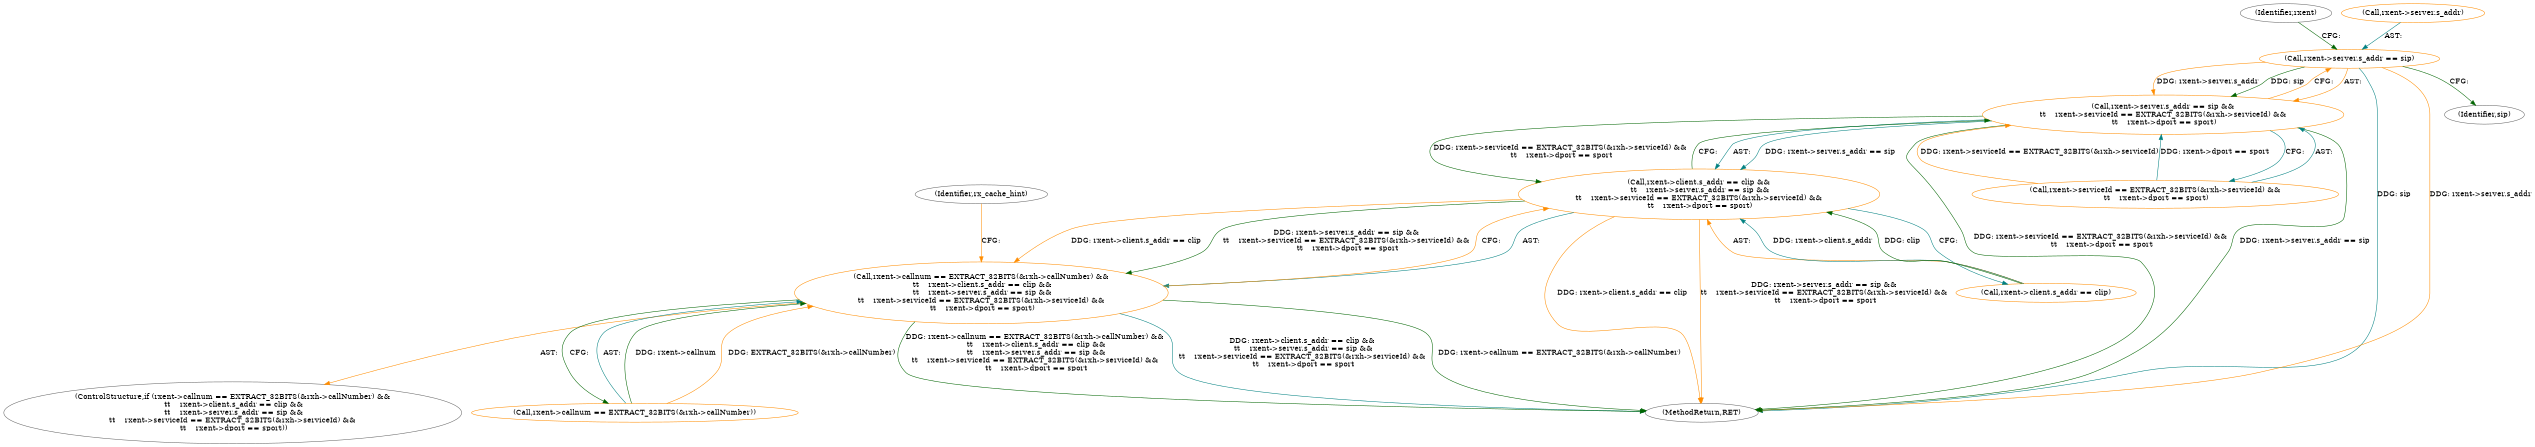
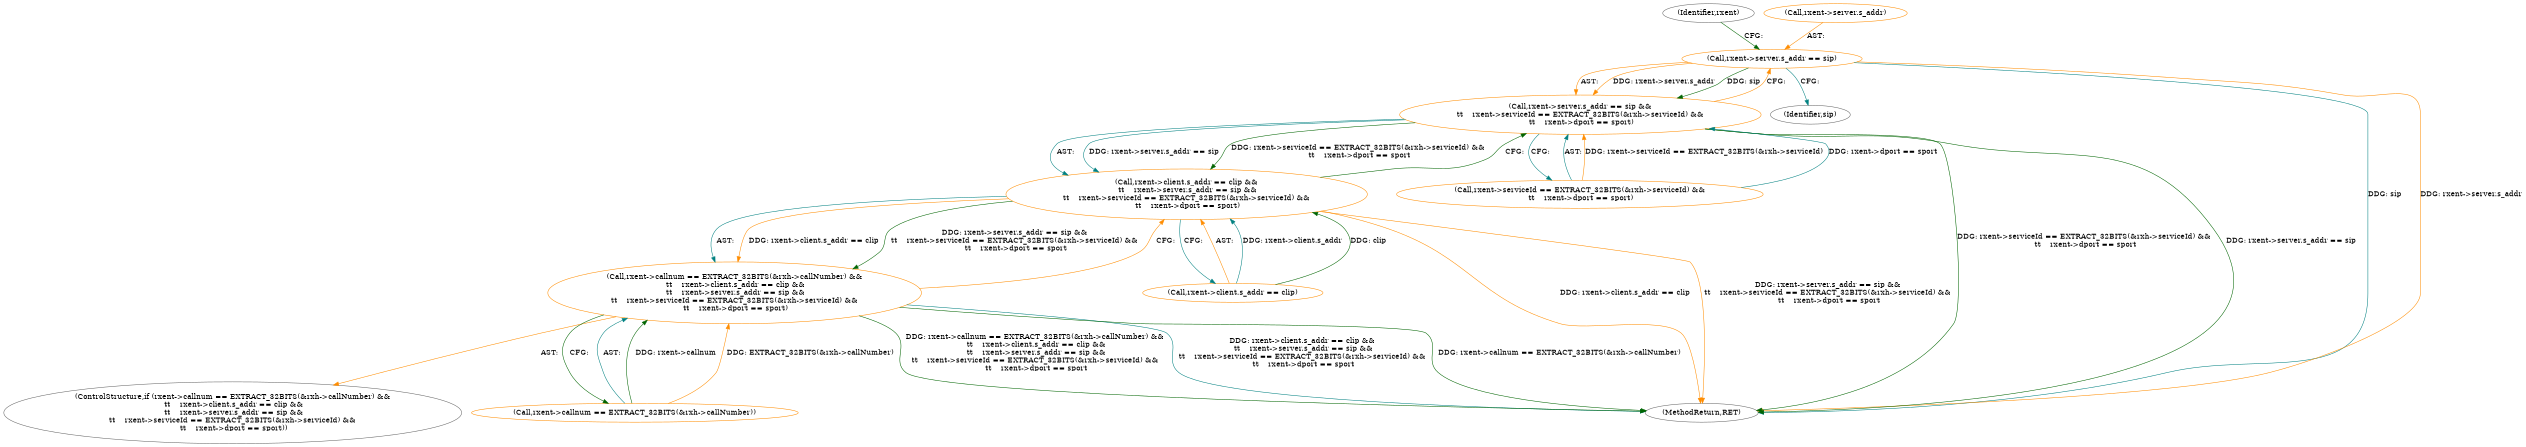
  digraph {
    node [color=darkorange]
    edge [color=darkorange]
    n1 [label="(Call,rxent->server.s_addr == sip)"]
    n2 [label="(Call,rxent->server.s_addr == sip &&\n\t\t    rxent->serviceId == EXTRACT_32BITS(&rxh->serviceId) &&\n \t\t    rxent->dport == sport)"]
    n3 [color=gray40 label="(Identifier,sip)"]
    n4 [color=gray40 label="(MethodReturn,RET)"]
    n5 [label="(Call,rxent->client.s_addr == clip &&\n \t\t    rxent->server.s_addr == sip &&\n\t\t    rxent->serviceId == EXTRACT_32BITS(&rxh->serviceId) &&\n \t\t    rxent->dport == sport)"]
    n6 [label="(Call,rxent->serviceId == EXTRACT_32BITS(&rxh->serviceId) &&\n \t\t    rxent->dport == sport)"]
    n7 [label="(Call,rxent->callnum == EXTRACT_32BITS(&rxh->callNumber) &&\n \t\t    rxent->client.s_addr == clip &&\n \t\t    rxent->server.s_addr == sip &&\n\t\t    rxent->serviceId == EXTRACT_32BITS(&rxh->serviceId) &&\n \t\t    rxent->dport == sport)"]
    n8 [label="(Call,rxent->client.s_addr == clip)"]
    n9 [color=gray40 label="(ControlStructure,if (rxent->callnum == EXTRACT_32BITS(&rxh->callNumber) &&\n \t\t    rxent->client.s_addr == clip &&\n \t\t    rxent->server.s_addr == sip &&\n\t\t    rxent->serviceId == EXTRACT_32BITS(&rxh->serviceId) &&\n \t\t    rxent->dport == sport))"]
    n10 [label="(Call,rxent->callnum == EXTRACT_32BITS(&rxh->callNumber))"]
    n11 [color=gray40 label="(Identifier,rxent)"]
    n12 [label="(Call,rxent->server.s_addr)"]
-   n13 [color=gray40 label="(Identifier,rx_cache_hint)"]
    n1 -> n2 [label="AST: "]
    n1 -> n2 [label="DDG: rxent->server.s_addr"]
    n1 -> n2 [color=darkgreen label="DDG: sip"]
-   n1 -> n3 [color=darkgreen label="CFG: "]
+   n1 -> n3 [color=teal label="CFG: "]
    n1 -> n4 [color=teal label="DDG: sip"]
    n1 -> n4 [label="DDG: rxent->server.s_addr"]
    n2 -> n1 [label="CFG: "]
    n2 -> n4 [color=darkgreen label="DDG: rxent->serviceId == EXTRACT_32BITS(&rxh->serviceId) &&\n \t\t    rxent->dport == sport"]
    n2 -> n4 [color=darkgreen label="DDG: rxent->server.s_addr == sip"]
    n2 -> n5 [color=teal label="AST: "]
    n2 -> n5 [color=teal label="DDG: rxent->server.s_addr == sip"]
    n2 -> n5 [color=darkgreen label="DDG: rxent->serviceId == EXTRACT_32BITS(&rxh->serviceId) &&\n \t\t    rxent->dport == sport"]
    n2 -> n6 [color=teal label="CFG: "]
    n5 -> n2 [color=darkgreen label="CFG: "]
    n5 -> n4 [label="DDG: rxent->client.s_addr == clip"]
    n5 -> n4 [label="DDG: rxent->server.s_addr == sip &&\n\t\t    rxent->serviceId == EXTRACT_32BITS(&rxh->serviceId) &&\n \t\t    rxent->dport == sport"]
    n5 -> n7 [color=teal label="AST: "]
    n5 -> n7 [label="DDG: rxent->client.s_addr == clip"]
    n5 -> n7 [color=darkgreen label="DDG: rxent->server.s_addr == sip &&\n\t\t    rxent->serviceId == EXTRACT_32BITS(&rxh->serviceId) &&\n \t\t    rxent->dport == sport"]
    n5 -> n8 [color=teal label="CFG: "]
    n6 -> n2 [color=teal label="AST: "]
    n6 -> n2 [label="DDG: rxent->serviceId == EXTRACT_32BITS(&rxh->serviceId)"]
    n6 -> n2 [color=teal label="DDG: rxent->dport == sport"]
    n7 -> n4 [color=teal label="DDG: rxent->client.s_addr == clip &&\n \t\t    rxent->server.s_addr == sip &&\n\t\t    rxent->serviceId == EXTRACT_32BITS(&rxh->serviceId) &&\n \t\t    rxent->dport == sport"]
    n7 -> n4 [color=darkgreen label="DDG: rxent->callnum == EXTRACT_32BITS(&rxh->callNumber)"]
    n7 -> n4 [color=darkgreen label="DDG: rxent->callnum == EXTRACT_32BITS(&rxh->callNumber) &&\n \t\t    rxent->client.s_addr == clip &&\n \t\t    rxent->server.s_addr == sip &&\n\t\t    rxent->serviceId == EXTRACT_32BITS(&rxh->serviceId) &&\n \t\t    rxent->dport == sport"]
    n7 -> n5 [label="CFG: "]
    n7 -> n9 [label="AST: "]
    n7 -> n10 [color=darkgreen label="CFG: "]
    n8 -> n5 [label="AST: "]
    n8 -> n5 [color=teal label="DDG: rxent->client.s_addr"]
    n8 -> n5 [color=darkgreen label="DDG: clip"]
    n10 -> n7 [color=teal label="AST: "]
    n10 -> n7 [color=darkgreen label="DDG: rxent->callnum"]
    n10 -> n7 [label="DDG: EXTRACT_32BITS(&rxh->callNumber)"]
    n11 -> n1 [color=darkgreen label="CFG: "]
-   n12 -> n1 [color=teal label="AST: "]
-   n13 -> n7 [label="CFG: "]
+   n12 -> n1 [label="AST: "]
  }
